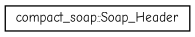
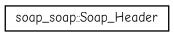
  digraph {
    rankdir=LR
    fontname="Comic Neue"
-   n1 [color=black fillcolor=white fontname="Comic Neue" fontsize=10 height=0.2 label="compact_soap::Soap_Header" shape=record style=filled width=0.4]
+   n1 [color=black fillcolor=white fontname="Comic Neue" fontsize=10 height=0.2 label="soap_soap::Soap_Header" shape=record style=filled width=0.4]
  }
